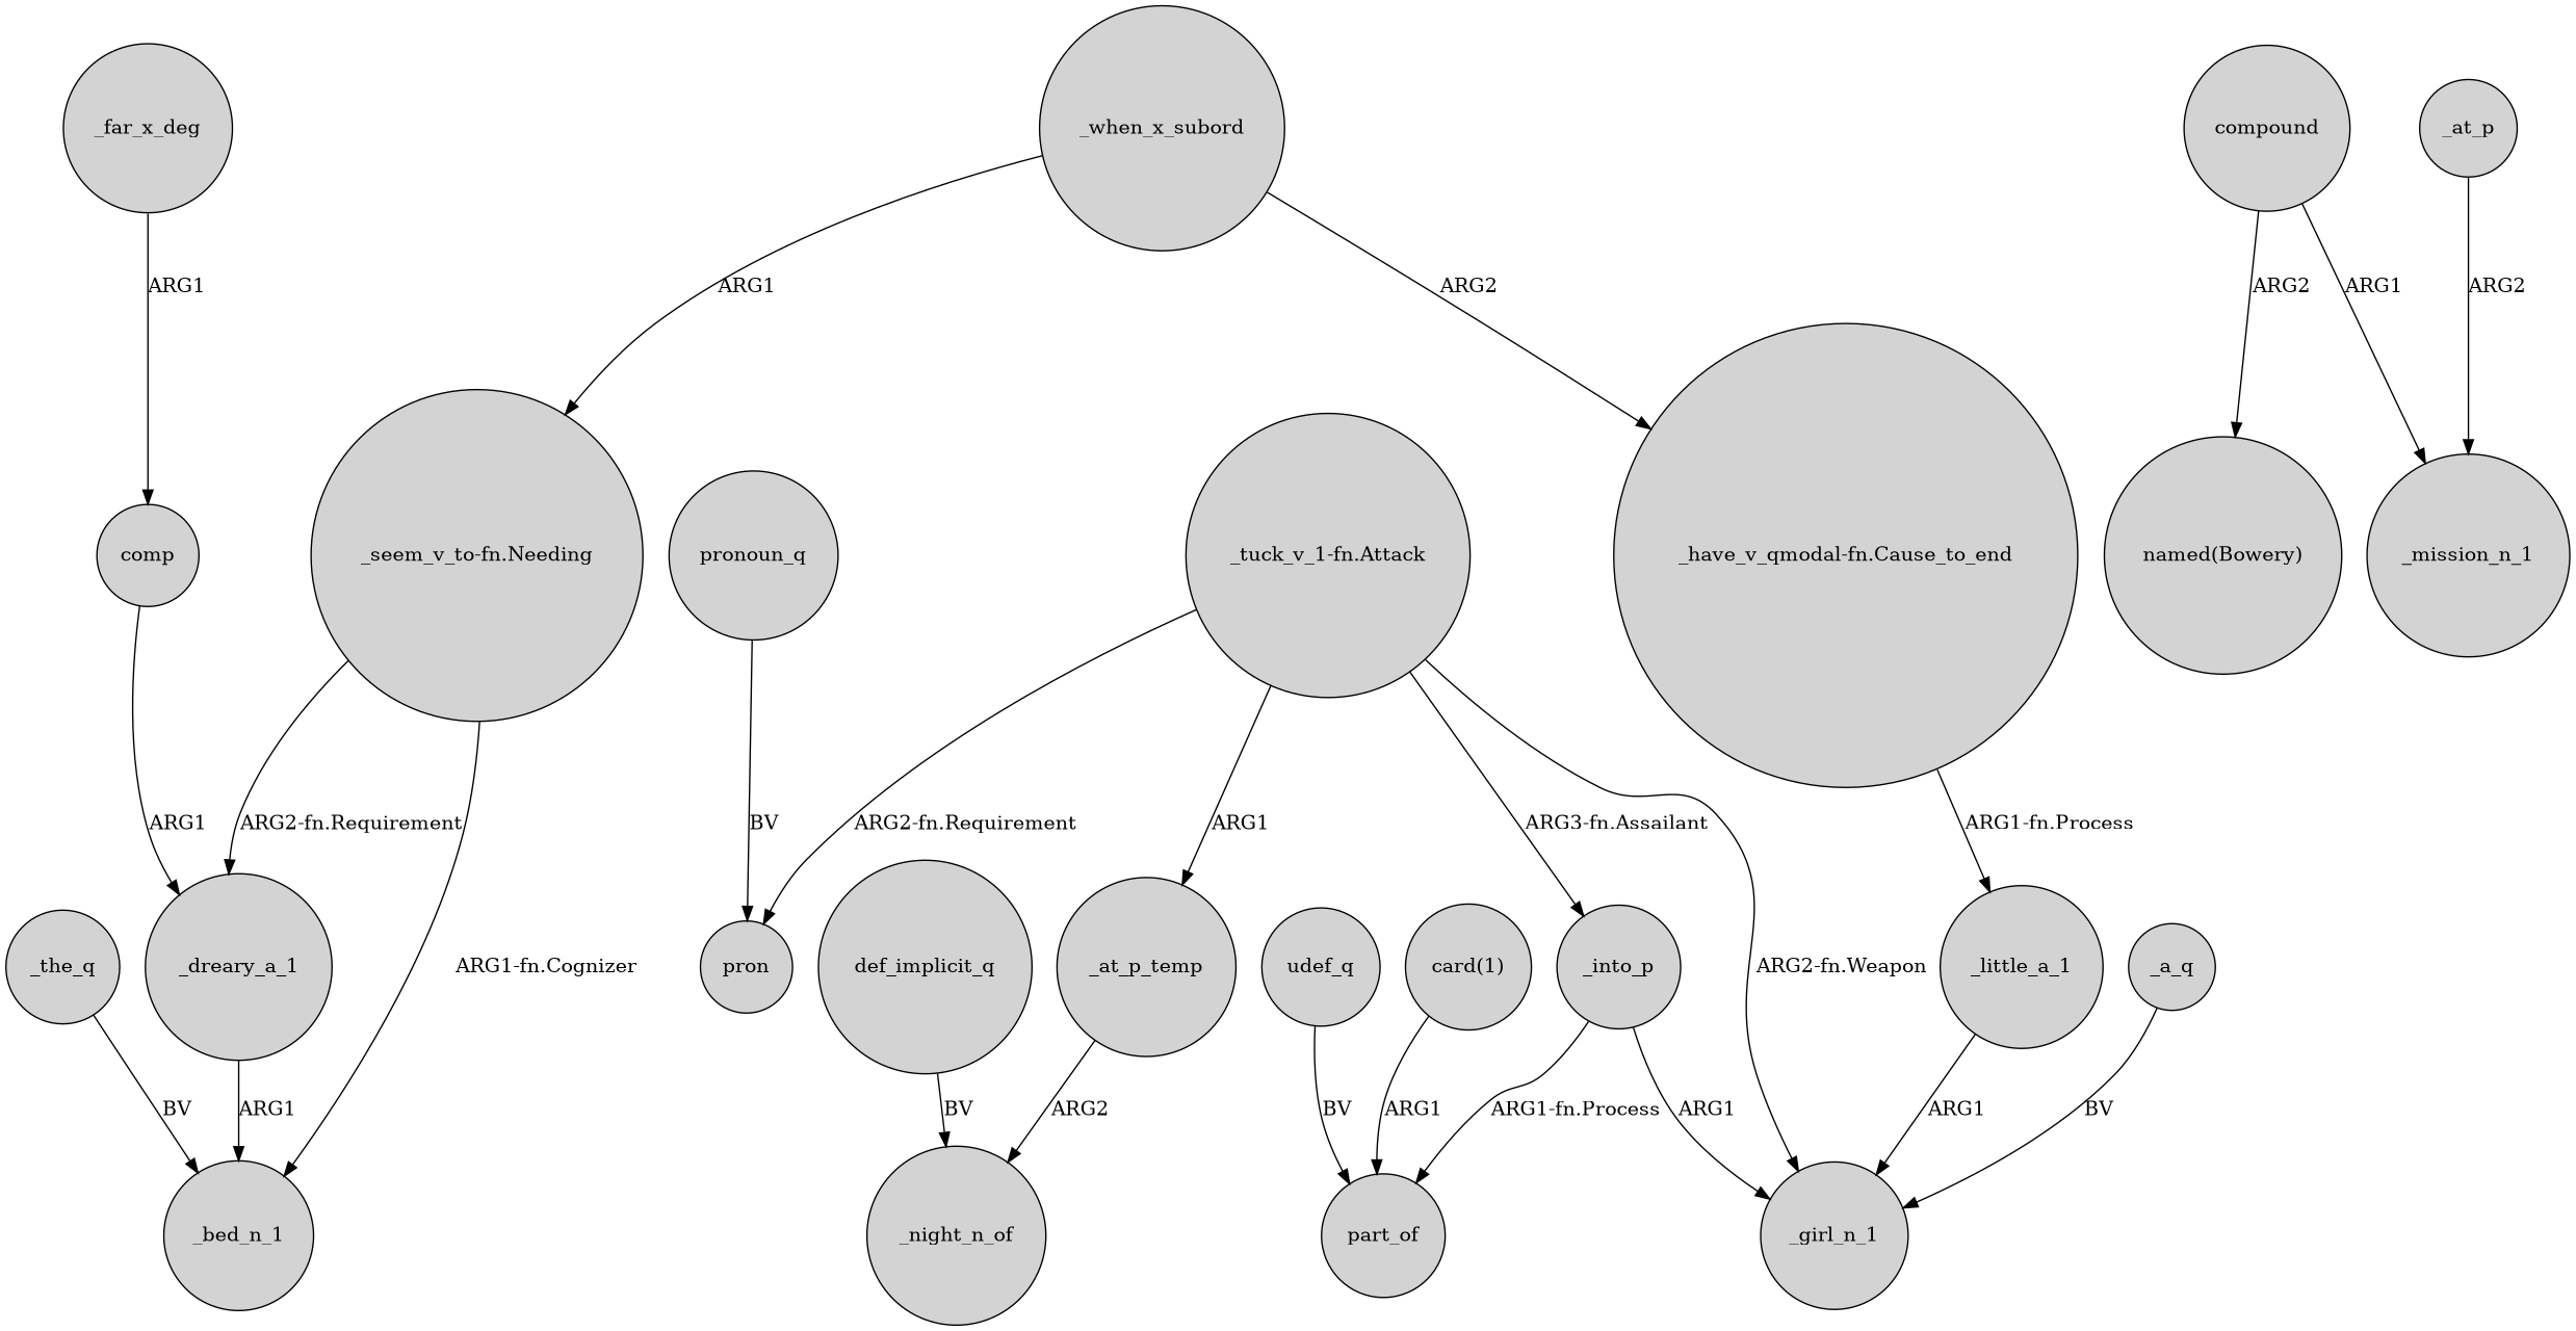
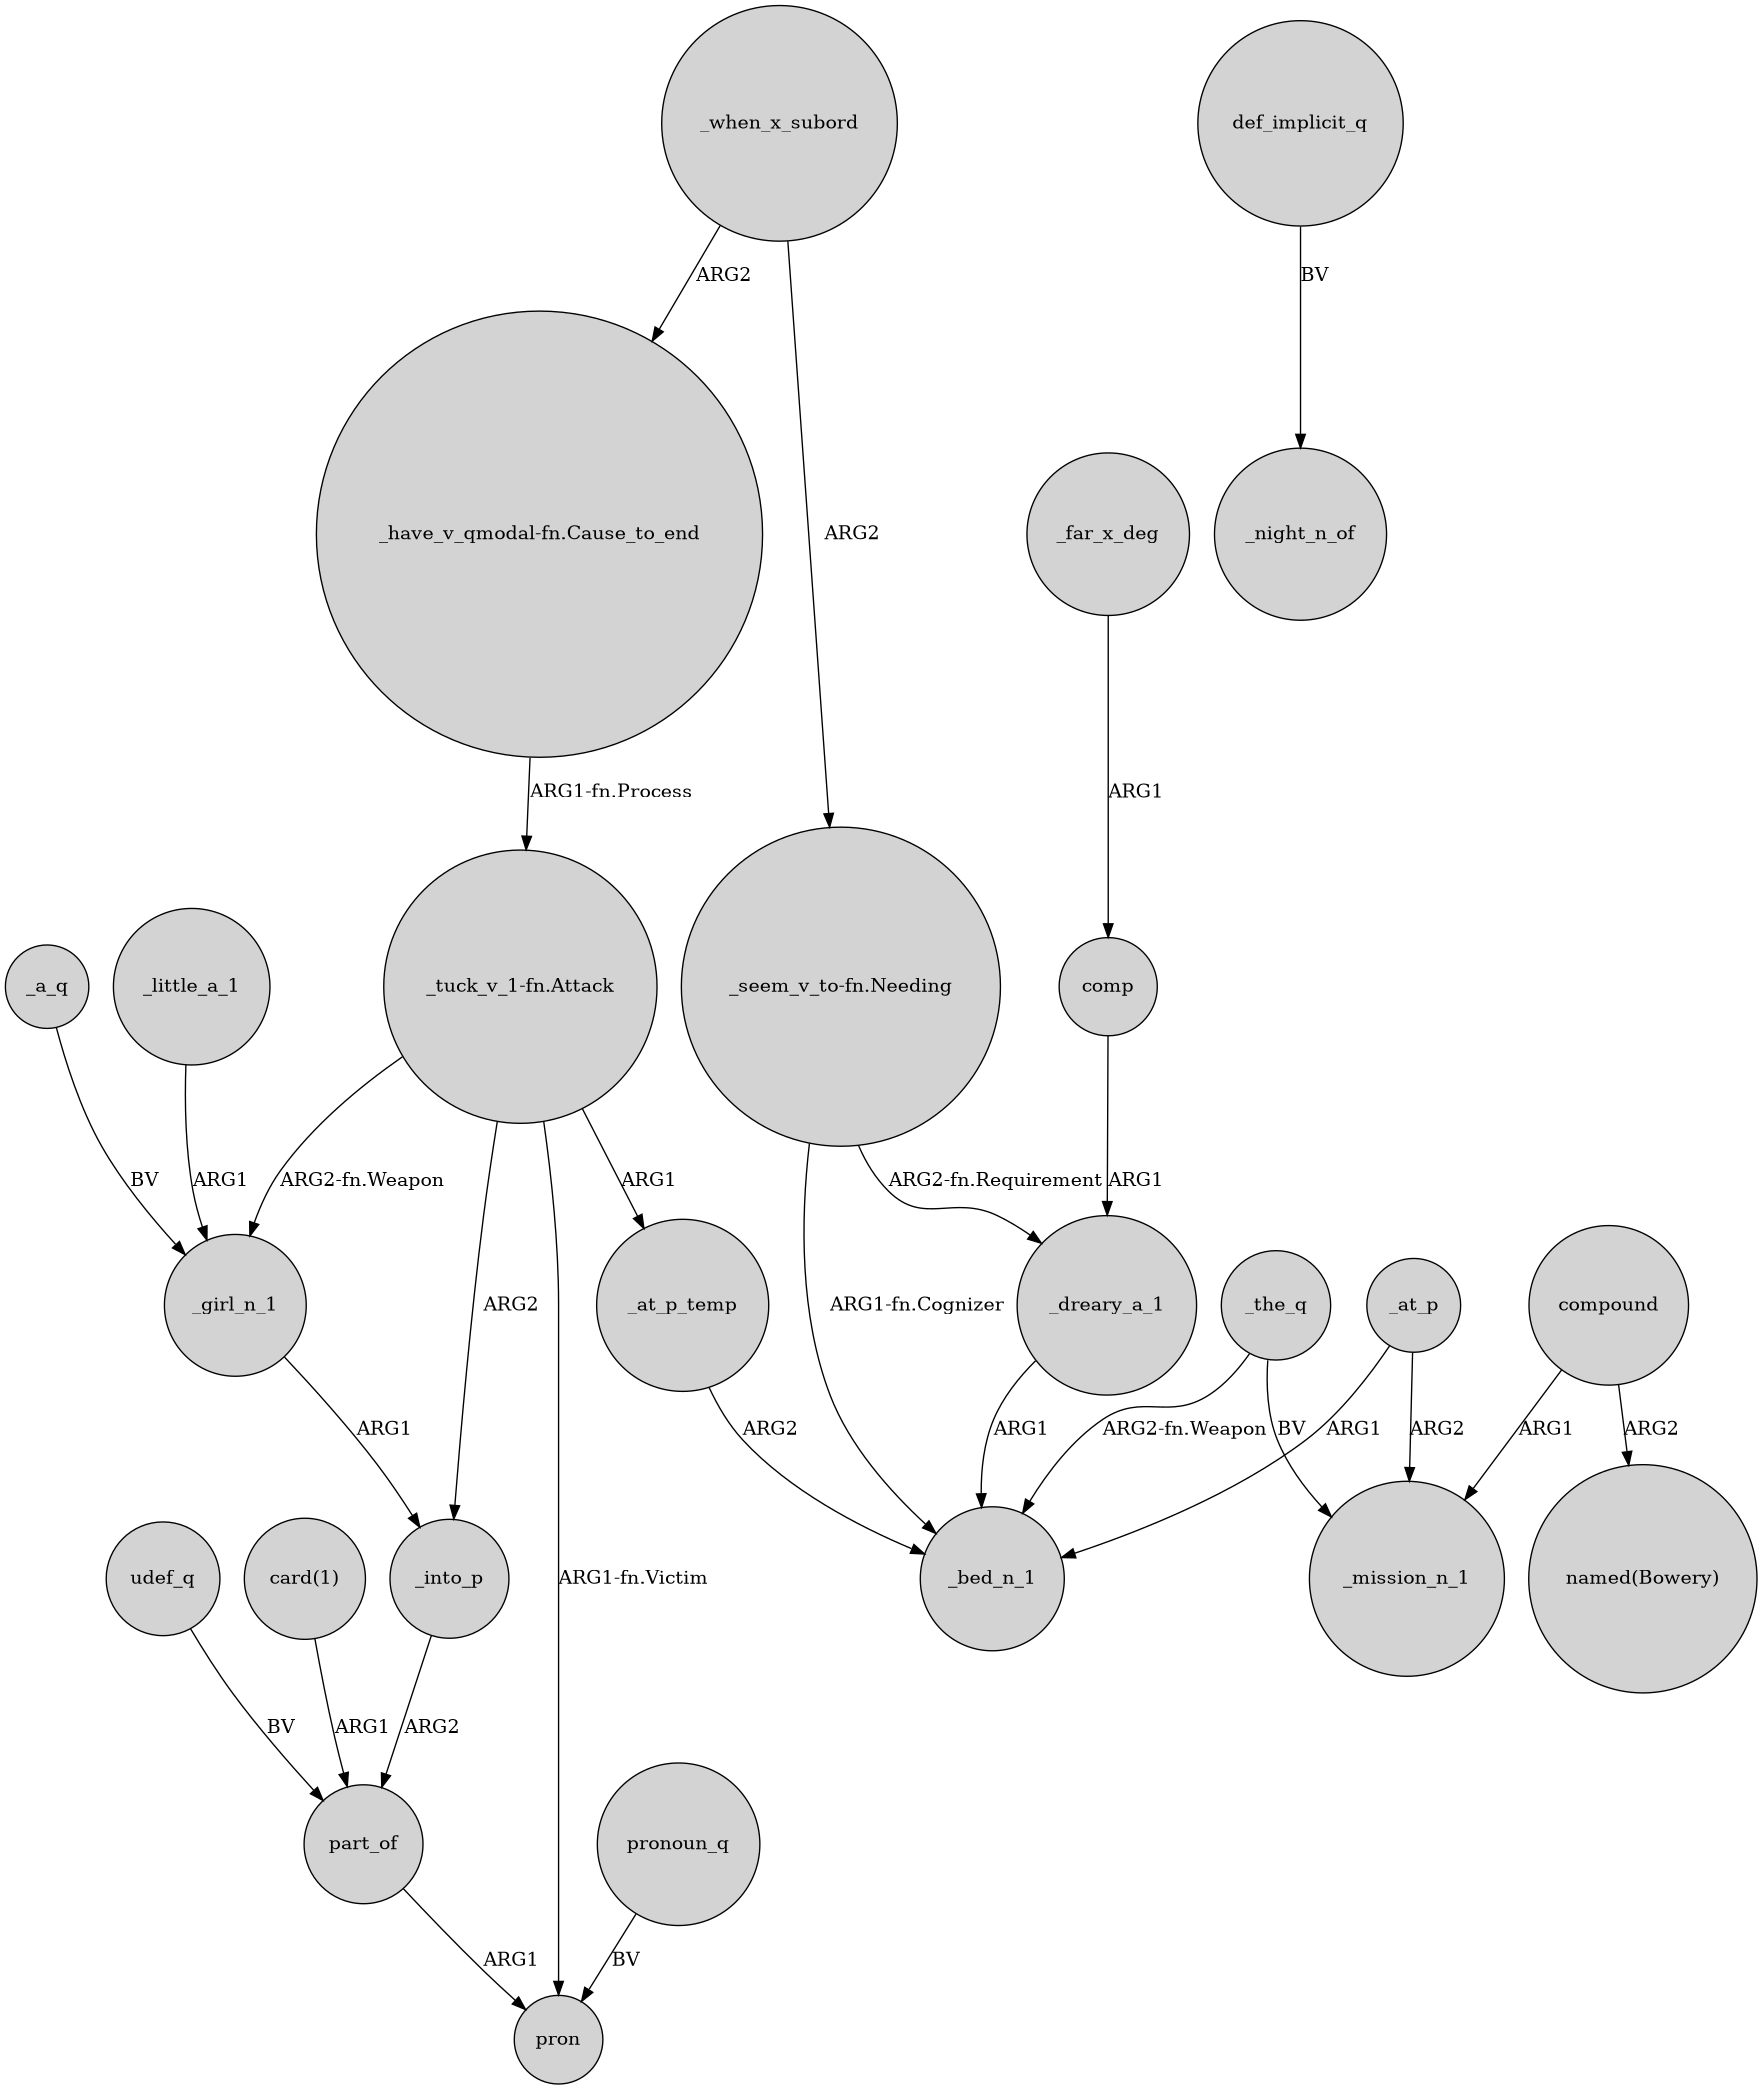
  digraph {
    node [shape=circle style=filled]
    _when_x_subord
    "_have_v_qmodal-fn.Cause_to_end"
    "_seem_v_to-fn.Needing"
    "_tuck_v_1-fn.Attack"
    _bed_n_1
    _dreary_a_1
    pron
    _into_p
    _girl_n_1
    _at_p_temp
    udef_q
    part_of
    compound
    _mission_n_1
    "named(Bowery)"
    _far_x_deg
    comp
    _night_n_of
    _the_q
    def_implicit_q
    _a_q
    _at_p
    _little_a_1
    pronoun_q
    "card(1)"
    _when_x_subord -> "_have_v_qmodal-fn.Cause_to_end" [label=ARG2]
-   _when_x_subord -> "_seem_v_to-fn.Needing" [label=ARG1]
-   "_have_v_qmodal-fn.Cause_to_end" -> _little_a_1 [label="ARG1-fn.Process"]
+   _when_x_subord -> "_seem_v_to-fn.Needing" [label=ARG2]
+   "_have_v_qmodal-fn.Cause_to_end" -> "_tuck_v_1-fn.Attack" [label="ARG1-fn.Process"]
    "_seem_v_to-fn.Needing" -> _bed_n_1 [label="ARG1-fn.Cognizer"]
    "_seem_v_to-fn.Needing" -> _dreary_a_1 [label="ARG2-fn.Requirement"]
-   "_tuck_v_1-fn.Attack" -> pron [label="ARG2-fn.Requirement"]
-   "_tuck_v_1-fn.Attack" -> _into_p [label="ARG3-fn.Assailant"]
+   "_tuck_v_1-fn.Attack" -> pron [label="ARG1-fn.Victim"]
+   "_tuck_v_1-fn.Attack" -> _into_p [label=ARG2]
    "_tuck_v_1-fn.Attack" -> _girl_n_1 [label="ARG2-fn.Weapon"]
    "_tuck_v_1-fn.Attack" -> _at_p_temp [label=ARG1]
    _dreary_a_1 -> _bed_n_1 [label=ARG1]
-   _into_p -> _girl_n_1 [label=ARG1]
-   _into_p -> part_of [label="ARG1-fn.Process"]
-   _at_p_temp -> _night_n_of [label=ARG2]
+   _girl_n_1 -> _into_p [label=ARG1]
+   _into_p -> part_of [label=ARG2]
+   _at_p_temp -> _bed_n_1 [label=ARG2]
    udef_q -> part_of [label=BV]
+   part_of -> pron [label=ARG1]
    compound -> _mission_n_1 [label=ARG1]
    compound -> "named(Bowery)" [label=ARG2]
    _far_x_deg -> comp [label=ARG1]
    comp -> _dreary_a_1 [label=ARG1]
-   _the_q -> _bed_n_1 [label=BV]
+   _the_q -> _bed_n_1 [label="ARG2-fn.Weapon"]
+   _the_q -> _mission_n_1 [label=BV]
    def_implicit_q -> _night_n_of [label=BV]
    _a_q -> _girl_n_1 [label=BV]
+   _at_p -> _bed_n_1 [label=ARG1]
    _at_p -> _mission_n_1 [label=ARG2]
    _little_a_1 -> _girl_n_1 [label=ARG1]
    pronoun_q -> pron [label=BV]
    "card(1)" -> part_of [label=ARG1]
  }
